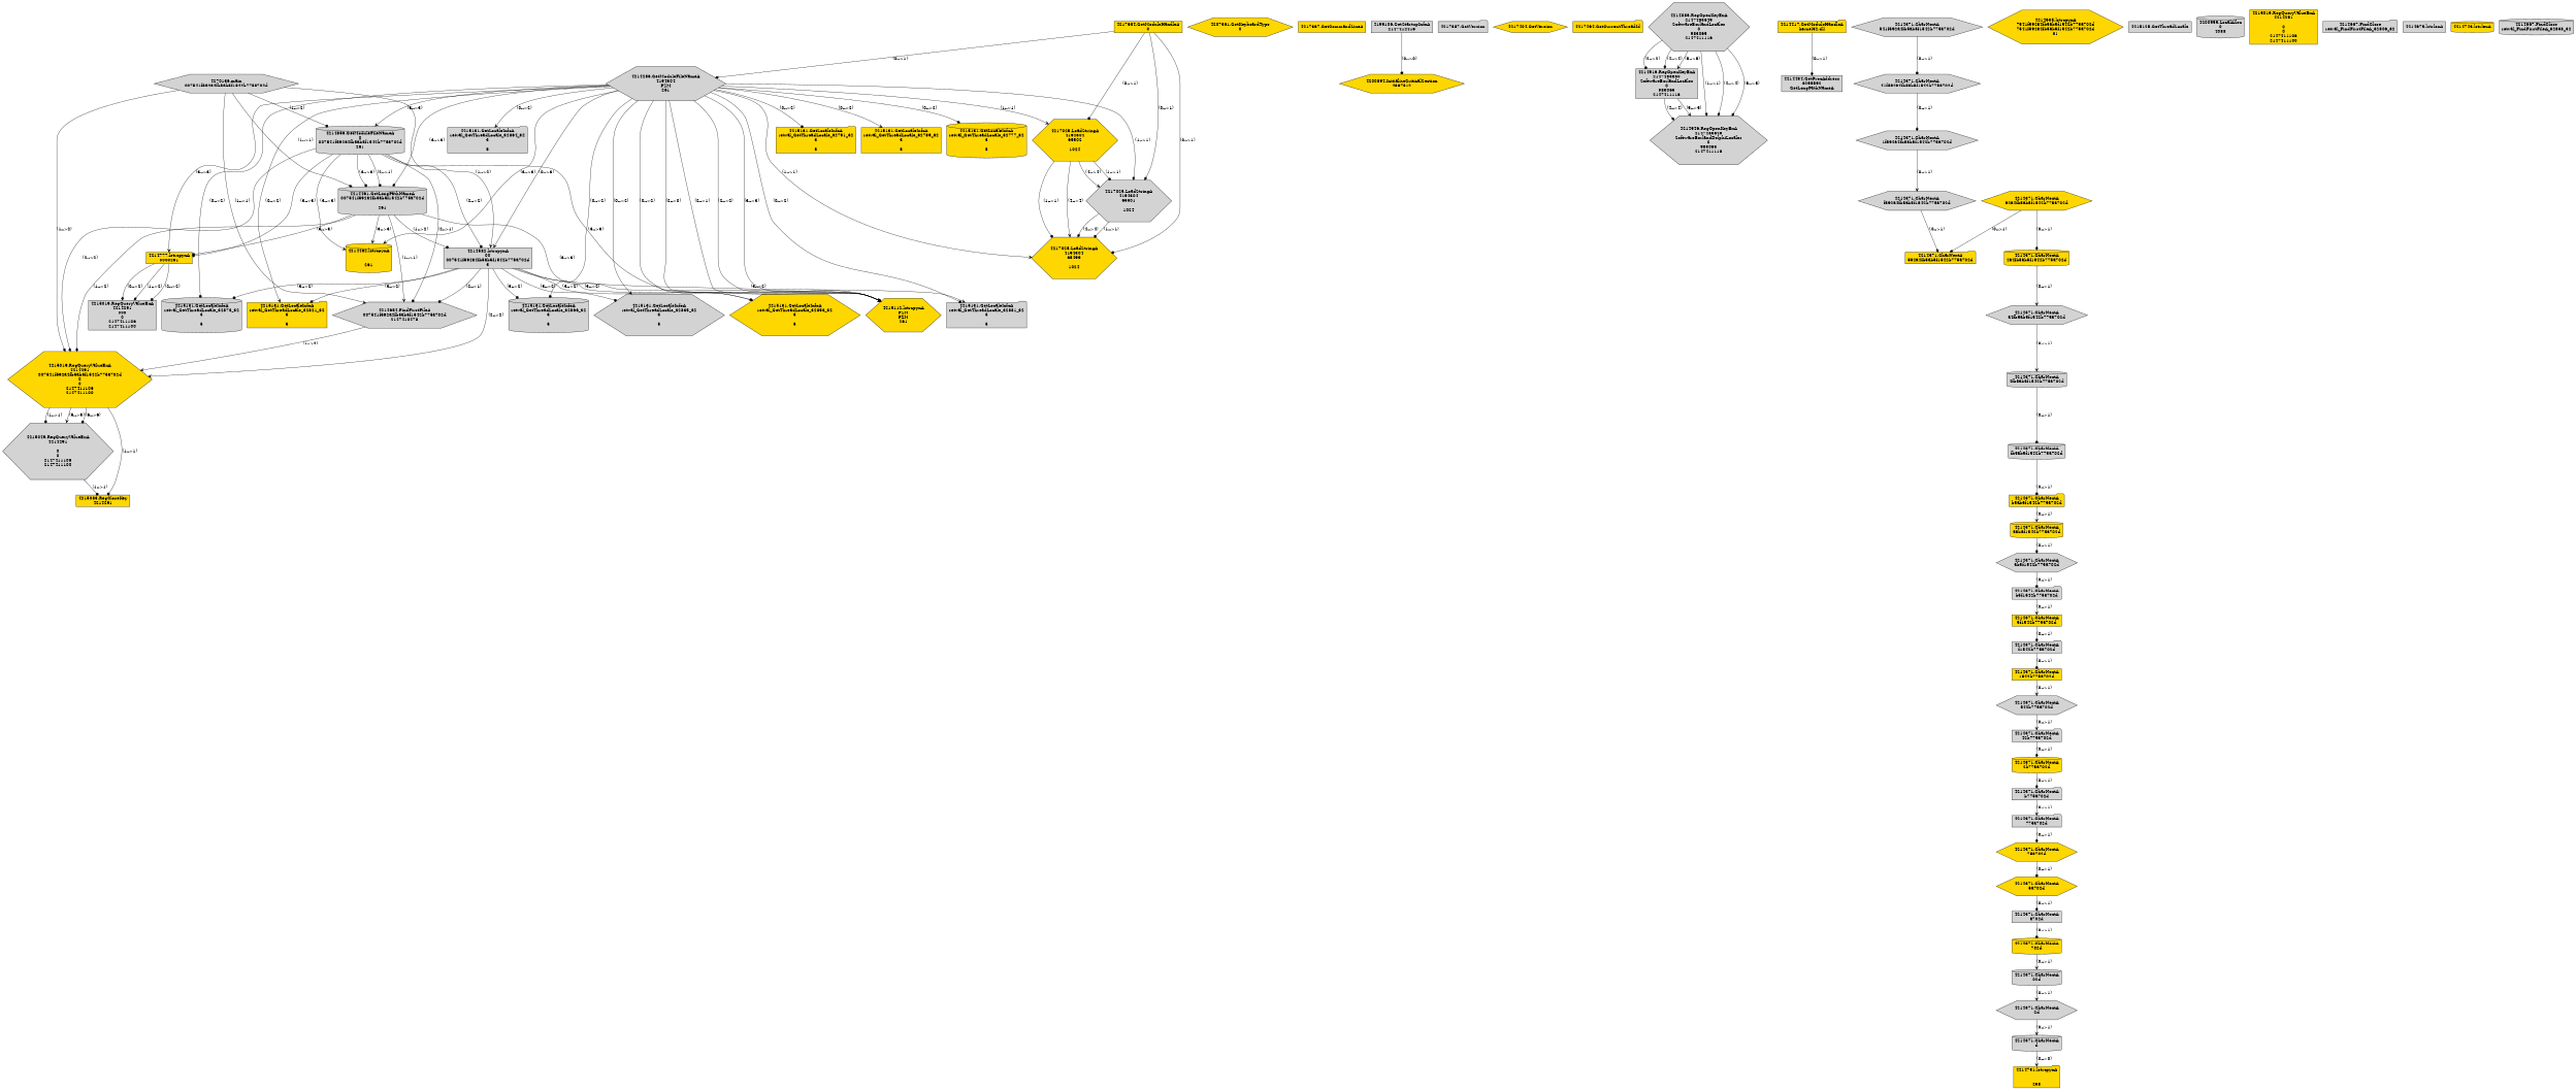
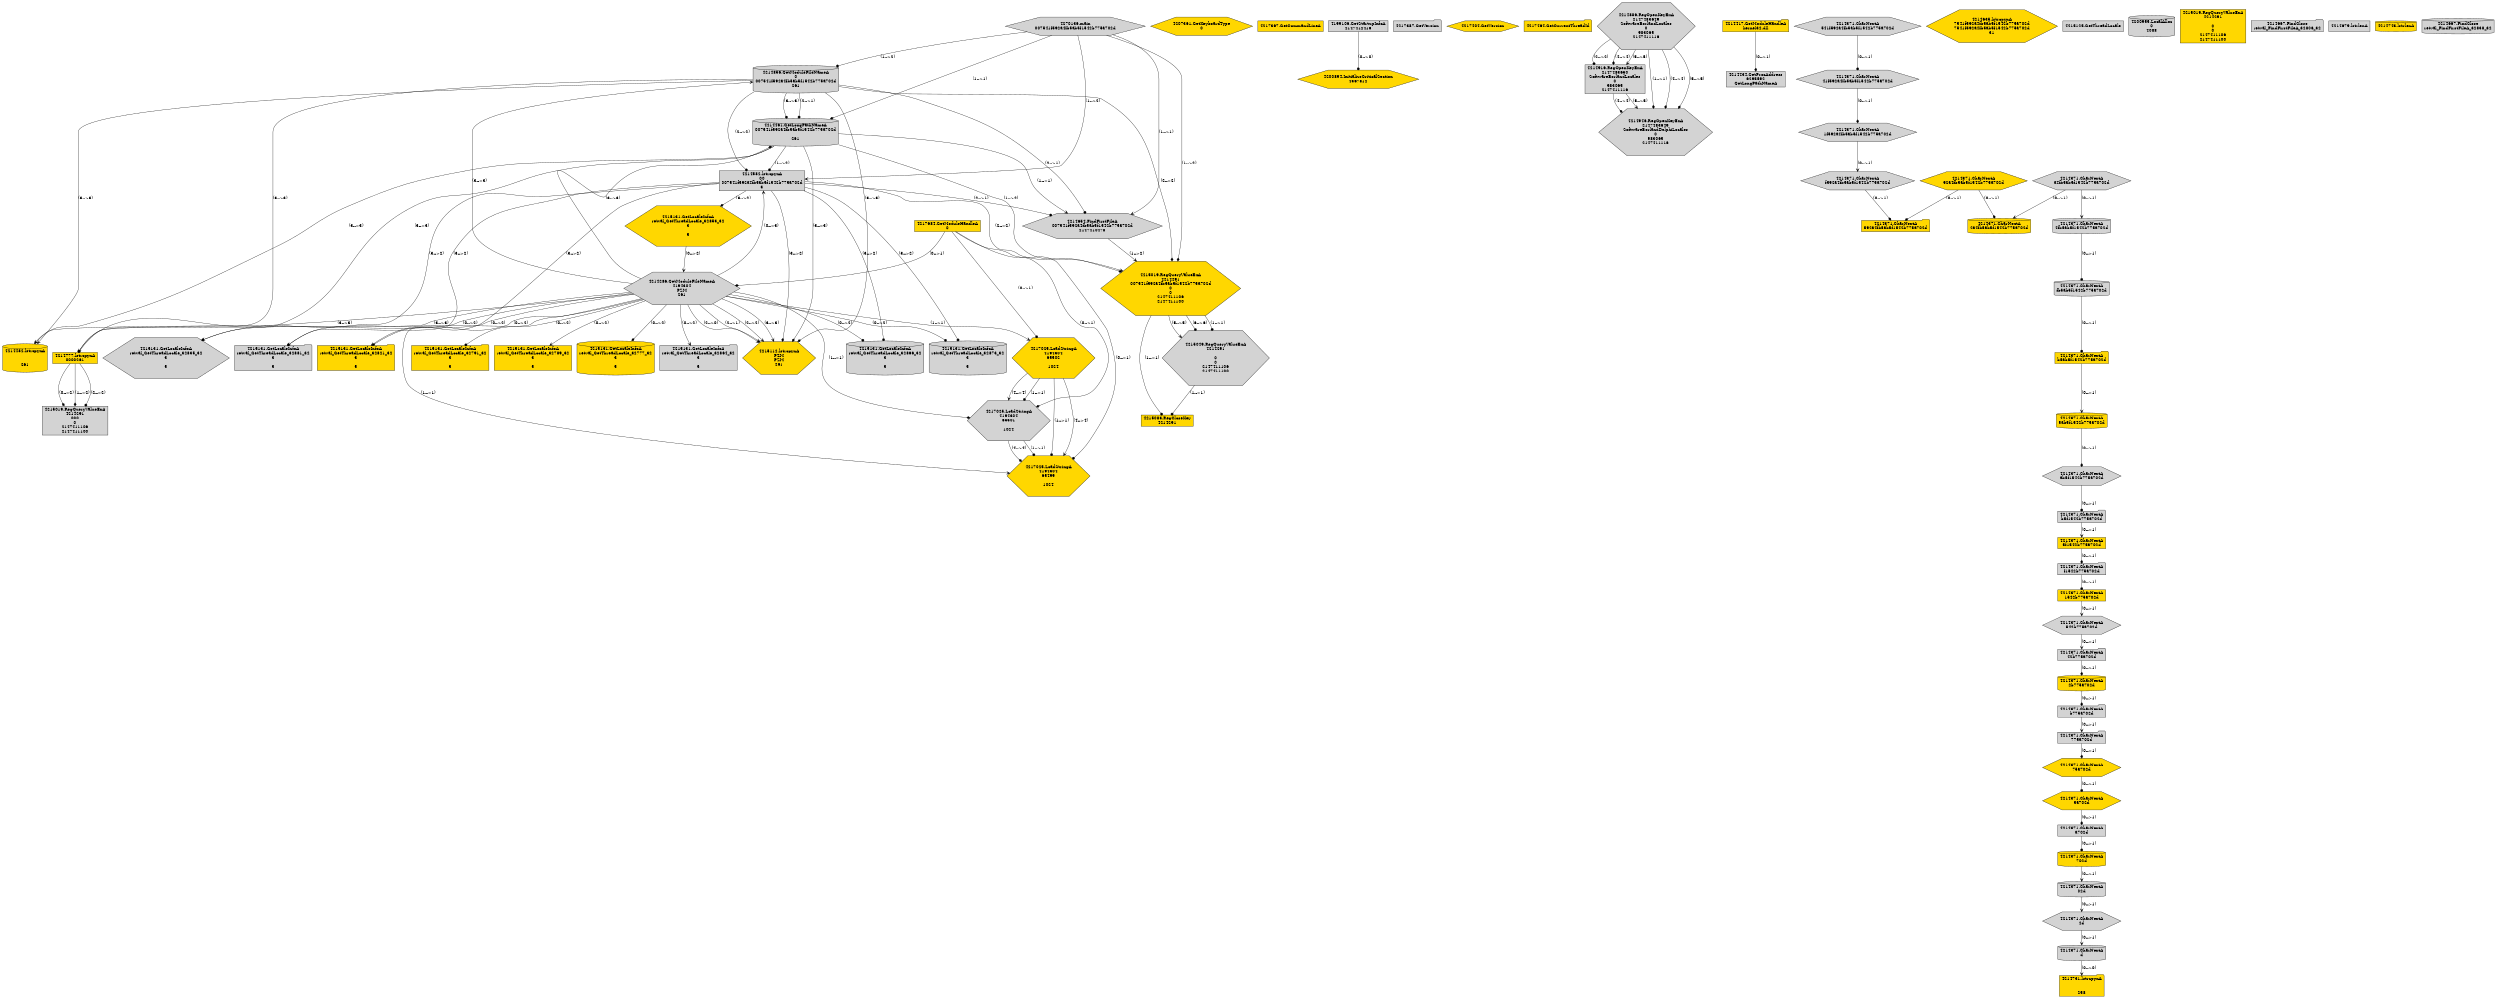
  digraph {
    node [fillcolor=lightgrey shape=hexagon style=filled]
    edge [arrowhead=vee]
    n1 [label="4270136.main\n007541f592a4fb5ab5f1542b775a702d"]
    n2 [label="4214856.GetModuleFileNameA\n0\n007541f592a4fb5ab5f1542b775a702d\n261" shape=cylinder]
    n3 [label="4214461.GetLongPathNameA\n007541f592a4fb5ab5f1542b775a702d\n\n261" shape=cylinder]
    n4 [label="4214582.lstrcpynA\n00\n007541f592a4fb5ab5f1542b775a702d\n3" shape=box]
    n5 [label="4214654.FindFirstFileA\n007541f592a4fb5ab5f1542b775a702d\n2147410478"]
    n6 [fillcolor=gold label="4215019.RegQueryValueExA\n4214291\n007541f592a4fb5ab5f1542b775a702d\n0\n0\n2147411106\n2147411100"]
    n7 [fillcolor=gold label="4215112.lstrcpynA\nPZM\nPZM\n261"]
    n8 [fillcolor=gold label="4214482.lstrcpynA\n\n\n261" shape=cylinder]
    n9 [fillcolor=gold label="4214777.lstrcpynA\n0000261" shape=box]
    n10 [label="4215131.GetLocaleInfoA\nretval_GetThreadLocale_32866_32\n3\n\n5" shape=cylinder]
    n11 [label="4215131.GetLocaleInfoA\nretval_GetThreadLocale_32873_32\n3\n\n5" shape=cylinder]
    n12 [fillcolor=gold label="4215131.GetLocaleInfoA\nretval_GetThreadLocale_32821_32\n3\n\n5" shape=folder]
    n13 [label="4215131.GetLocaleInfoA\nretval_GetThreadLocale_32835_32\n3\n\n5"]
    n14 [fillcolor=gold label="4215131.GetLocaleInfoA\nretval_GetThreadLocale_32853_32\n3\n\n5"]
    n15 [label="4215131.GetLocaleInfoA\nretval_GetThreadLocale_32881_32\n3\n\n5" shape=folder]
    n16 [label="4215049.RegQueryValueExA\n4214291\n\n0\n0\n2147411106\n2147411100"]
    n17 [fillcolor=gold label="4215083.RegCloseKey\n4214291" shape=box]
    n18 [fillcolor=gold label="4217684.GetModuleHandleA\n0" shape=box]
    n19 [label="4214286.GetModuleFileNameA\n4194304\nPZM\n261"]
    n20 [fillcolor=gold label="4217025.LoadStringA\n4194304\n65502\n\n1024"]
    n21 [label="4217025.LoadStringA\n4194304\n65501\n\n1024"]
    n22 [fillcolor=gold label="4217025.LoadStringA\n4194304\n65499\n\n1024"]
    n23 [fillcolor=gold label="4215131.GetLocaleInfoA\nretval_GetThreadLocale_32791_32\n3\n\n5" shape=folder]
    n24 [fillcolor=gold label="4215131.GetLocaleInfoA\nretval_GetThreadLocale_32789_32\n3\n\n5" shape=box]
    n25 [fillcolor=gold label="4215131.GetLocaleInfoA\nretval_GetThreadLocale_32777_32\n3\n\n5" shape=cylinder]
    n26 [label="4215131.GetLocaleInfoA\nretval_GetThreadLocale_32864_32\n3\n\n5" shape=folder]
    n27 [fillcolor=gold label="4207361.GetKeyboardType\n0"]
    n28 [fillcolor=gold label="4217367.GetCommandLineA\n" shape=box]
    n29 [label="4199106.GetStartupInfoA\n2147412416" shape=box]
    n30 [fillcolor=gold label="4200894.InitializeCriticalSection\n4367812"]
    n31 [label="4217387.GetVersion\n" shape=folder]
    n32 [fillcolor=gold label="4217404.GetVersion\n"]
    n33 [fillcolor=gold label="4217464.GetCurrentThreadId\n" shape=folder]
    n34 [label="4215019.RegQueryValueExA\n4214291\n000\n0\n2147411106\n2147411100" shape=box]
    n35 [label="4214886.RegOpenKeyExA\n2147483649\nSoftware\Borland\Locales\n0\n983065\n2147411116"]
    n36 [label="4214916.RegOpenKeyExA\n2147483650\nSoftware\Borland\Locales\n0\n983065\n2147411116" shape=box]
    n37 [label="4214946.RegOpenKeyExA\n2147483649\nSoftware\Borland\Delphi\Locales\n0\n983065\n2147411116"]
    n38 [fillcolor=gold label="4214417.GetModuleHandleA\nkernel32.dll" shape=folder]
    n39 [label="4214434.GetProcAddress\n6295592\nGetLongPathNameA" shape=box]
    n40 [label="4214371.CharNextA\n541f592a4fb5ab5f1542b775a702d"]
    n41 [label="4214371.CharNextA\n41f592a4fb5ab5f1542b775a702d"]
    n42 [label="4214371.CharNextA\n1f592a4fb5ab5f1542b775a702d"]
    n43 [label="4214371.CharNextA\nf592a4fb5ab5f1542b775a702d"]
    n44 [fillcolor=gold label="4214371.CharNextA\n592a4fb5ab5f1542b775a702d" shape=folder]
    n45 [fillcolor=gold label="4214371.CharNextA\n92a4fb5ab5f1542b775a702d"]
    n46 [fillcolor=gold label="4214371.CharNextA\n2a4fb5ab5f1542b775a702d" shape=cylinder]
    n47 [label="4214371.CharNextA\na4fb5ab5f1542b775a702d"]
    n48 [label="4214371.CharNextA\n4fb5ab5f1542b775a702d" shape=cylinder]
    n49 [label="4214371.CharNextA\nfb5ab5f1542b775a702d" shape=cylinder]
    n50 [fillcolor=gold label="4214371.CharNextA\nb5ab5f1542b775a702d" shape=folder]
    n51 [fillcolor=gold label="4214371.CharNextA\n5ab5f1542b775a702d" shape=cylinder]
    n52 [label="4214371.CharNextA\nab5f1542b775a702d"]
    n53 [label="4214371.CharNextA\nb5f1542b775a702d" shape=folder]
    n54 [fillcolor=gold label="4214371.CharNextA\n5f1542b775a702d" shape=box]
    n55 [label="4214371.CharNextA\nf1542b775a702d" shape=folder]
    n56 [fillcolor=gold label="4214371.CharNextA\n1542b775a702d" shape=box]
    n57 [label="4214371.CharNextA\n542b775a702d"]
    n58 [label="4214371.CharNextA\n42b775a702d" shape=folder]
    n59 [fillcolor=gold label="4214371.CharNextA\n2b775a702d" shape=cylinder]
    n60 [label="4214371.CharNextA\nb775a702d" shape=folder]
    n61 [label="4214371.CharNextA\n775a702d" shape=folder]
    n62 [fillcolor=gold label="4214371.CharNextA\n75a702d"]
    n63 [fillcolor=gold label="4214371.CharNextA\n5a702d"]
    n64 [label="4214371.CharNextA\na702d" shape=box]
    n65 [fillcolor=gold label="4214371.CharNextA\n702d" shape=cylinder]
    n66 [label="4214371.CharNextA\n02d" shape=cylinder]
    n67 [label="4214371.CharNextA\n2d"]
    n68 [label="4214371.CharNextA\nd" shape=cylinder]
    n69 [fillcolor=gold label="4214731.lstrcpynA\n\n\n258" shape=folder]
    n70 [fillcolor=gold label="4214635.lstrcpynA\n7541f592a4fb5ab5f1542b775a702d\n7541f592a4fb5ab5f1542b775a702d\n31"]
    n71 [label="4215125.GetThreadLocale\n" shape=box]
    n72 [label="4200955.LocalAlloc\n0\n4088" shape=cylinder]
    n73 [fillcolor=gold label="4215019.RegQueryValueExA\n4214291\n\n0\n0\n2147411106\n2147411100" shape=box]
    n74 [label="4214667.FindClose\nretval_FindFirstFileA_32806_32" shape=folder]
    n75 [label="4214679.lstrlenA\n" shape=box]
    n76 [fillcolor=gold label="4214743.lstrlenA\n" shape=cylinder]
    n77 [label="4214667.FindClose\nretval_FindFirstFileA_32838_32" shape=cylinder]
    n1 -> n2 [arrowhead=dot label="(1-->2)"]
    n1 -> n3 [arrowhead=diamond label="(1-->1)"]
    n1 -> n4 [label="(1-->2)"]
    n1 -> n5 [label="(1-->1)"]
    n1 -> n6 [arrowhead=diamond label="(1-->2)"]
    n2 -> n3 [arrowhead=dot label="(2-->1)"]
    n2 -> n3 [arrowhead=dot label="(3-->3)"]
    n2 -> n4 [arrowhead=dot label="(2-->2)"]
    n2 -> n5 [arrowhead=dot label="(2-->1)"]
    n2 -> n6 [arrowhead=diamond label="(2-->2)"]
    n2 -> n7 [arrowhead=diamond label="(3-->3)"]
    n2 -> n8 [label="(3-->3)"]
    n2 -> n9 [arrowhead=dot label="(3-->3)"]
    n3 -> n4 [arrowhead=dot label="(1-->2)"]
    n3 -> n5 [label="(1-->1)"]
    n3 -> n6 [arrowhead=diamond label="(1-->2)"]
    n3 -> n7 [arrowhead=diamond label="(3-->3)"]
    n3 -> n8 [label="(3-->3)"]
    n3 -> n9 [arrowhead=dot label="(3-->3)"]
    n4 -> n5 [arrowhead=dot label="(2-->1)"]
    n4 -> n6 [label="(2-->2)"]
    n4 -> n7 [arrowhead=diamond label="(3-->2)"]
    n4 -> n10 [arrowhead=dot label="(3-->2)"]
    n4 -> n11 [arrowhead=dot label="(3-->2)"]
    n4 -> n12 [arrowhead=diamond label="(3-->2)"]
    n4 -> n13 [arrowhead=dot label="(3-->2)"]
    n4 -> n14 [arrowhead=diamond label="(3-->2)"]
    n4 -> n15 [label="(3-->2)"]
    n5 -> n6 [label="(1-->2)"]
    n6 -> n16 [arrowhead=dot label="(1-->1)"]
    n6 -> n16 [label="(5-->5)"]
    n6 -> n16 [arrowhead=dot label="(6-->6)"]
    n6 -> n17 [arrowhead=dot label="(1-->1)"]
    n9 -> n34 [arrowhead=diamond label="(1-->2)"]
    n9 -> n34 [arrowhead=dot label="(2-->2)"]
    n9 -> n34 [arrowhead=diamond label="(0-->2)"]
    n16 -> n17 [arrowhead=dot label="(1-->1)"]
    n18 -> n19 [arrowhead=diamond label="(0-->1)"]
    n18 -> n20 [arrowhead=dot label="(0-->1)"]
    n18 -> n21 [arrowhead=diamond label="(0-->1)"]
    n18 -> n22 [arrowhead=dot label="(0-->1)"]
    n19 -> n2 [label="(3-->3)"]
    n19 -> n3 [arrowhead=diamond label="(3-->3)"]
    n19 -> n4 [label="(0-->3)"]
    n19 -> n7 [label="(2-->1)"]
    n19 -> n7 [label="(2-->2)"]
    n19 -> n7 [label="(3-->3)"]
    n19 -> n7 [label="(2-->0)"]
    n19 -> n8 [label="(3-->3)"]
    n19 -> n9 [label="(3-->3)"]
    n19 -> n10 [arrowhead=dot label="(0-->2)"]
    n19 -> n11 [arrowhead=dot label="(0-->2)"]
    n19 -> n12 [label="(0-->2)"]
    n19 -> n13 [label="(0-->2)"]
-   n19 -> n14 [label="(0-->2)"]
+   n14 -> n19 [label="(0-->2)"]
    n19 -> n15 [arrowhead=dot label="(0-->2)"]
    n19 -> n20 [label="(1-->1)"]
    n19 -> n21 [arrowhead=diamond label="(1-->1)"]
    n19 -> n22 [label="(1-->1)"]
    n19 -> n23 [arrowhead=dot label="(0-->2)"]
    n19 -> n24 [label="(0-->2)"]
    n19 -> n25 [arrowhead=diamond label="(0-->2)"]
    n19 -> n26 [label="(0-->2)"]
    n20 -> n21 [arrowhead=dot label="(1-->1)"]
    n20 -> n21 [label="(4-->4)"]
    n20 -> n22 [arrowhead=dot label="(1-->1)"]
    n20 -> n22 [label="(4-->4)"]
    n21 -> n22 [arrowhead=dot label="(1-->1)"]
    n21 -> n22 [arrowhead=diamond label="(4-->4)"]
    n29 -> n30 [arrowhead=dot label="(0-->0)"]
    n35 -> n36 [arrowhead=dot label="(2-->2)"]
    n35 -> n36 [arrowhead=diamond label="(4-->4)"]
    n35 -> n36 [label="(5-->5)"]
    n35 -> n37 [arrowhead=diamond label="(1-->1)"]
    n35 -> n37 [arrowhead=diamond label="(4-->4)"]
    n35 -> n37 [arrowhead=diamond label="(5-->5)"]
    n36 -> n37 [arrowhead=diamond label="(4-->4)"]
    n36 -> n37 [label="(5-->5)"]
    n38 -> n39 [arrowhead=diamond label="(0-->1)"]
    n40 -> n41 [arrowhead=dot label="(0-->1)"]
    n41 -> n42 [arrowhead=diamond label="(0-->1)"]
    n42 -> n43 [label="(0-->1)"]
    n43 -> n44 [arrowhead=diamond label="(0-->1)"]
    n45 -> n44 [arrowhead=diamond label="(0-->1)"]
    n45 -> n46 [arrowhead=diamond label="(0-->1)"]
-   n46 -> n47 [label="(0-->1)"]
+   n47 -> n46 [label="(0-->1)"]
    n47 -> n48 [label="(0-->1)"]
    n48 -> n49 [arrowhead=dot label="(0-->1)"]
    n49 -> n50 [arrowhead=dot label="(0-->1)"]
    n50 -> n51 [label="(0-->1)"]
    n51 -> n52 [arrowhead=diamond label="(0-->1)"]
    n52 -> n53 [arrowhead=dot label="(0-->1)"]
    n53 -> n54 [label="(0-->1)"]
    n54 -> n55 [arrowhead=diamond label="(0-->1)"]
    n55 -> n56 [arrowhead=dot label="(0-->1)"]
    n56 -> n57 [label="(0-->1)"]
    n57 -> n58 [label="(0-->1)"]
    n58 -> n59 [arrowhead=diamond label="(0-->1)"]
    n59 -> n60 [arrowhead=diamond label="(0-->1)"]
    n60 -> n61 [label="(0-->1)"]
    n61 -> n62 [arrowhead=diamond label="(0-->1)"]
    n62 -> n63 [arrowhead=dot label="(0-->1)"]
    n63 -> n64 [arrowhead=diamond label="(0-->1)"]
    n64 -> n65 [arrowhead=dot label="(0-->1)"]
    n65 -> n66 [label="(0-->1)"]
    n66 -> n67 [label="(0-->1)"]
    n67 -> n68 [label="(0-->1)"]
    n68 -> n69 [label="(0-->0)"]
  }
